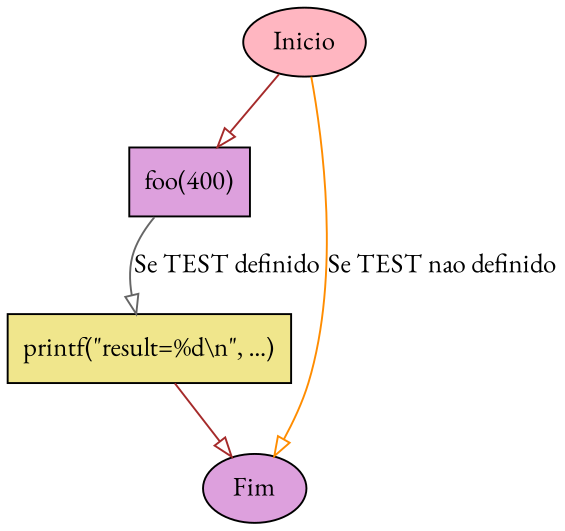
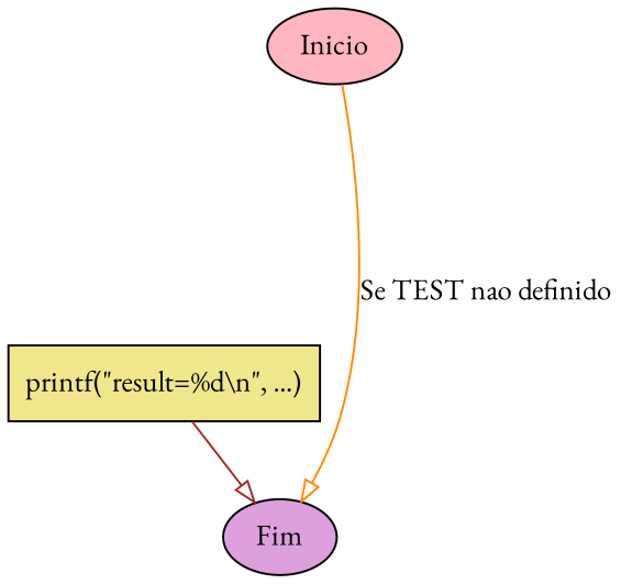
  digraph {
    fontname="EB Garamond"
    rankdir=TB
    node [fillcolor=plum fontname="EB Garamond" shape=ellipse style=filled]
    edge [arrowhead=onormal color=brown fontname="EB Garamond"]
    n1 [fillcolor=lightpink label=Inicio]
-   n2 [label="foo(400)" shape=box]
    n3 [label=Fim]
    n4 [fillcolor=khaki label="printf(\"result=%d\\n\", ...)" shape=box]
-   n1 -> n2
    n1 -> n3 [color=darkorange label="Se TEST nao definido"]
-   n2 -> n4 [color=gray40 label="Se TEST definido"]
    n4 -> n3
  }
